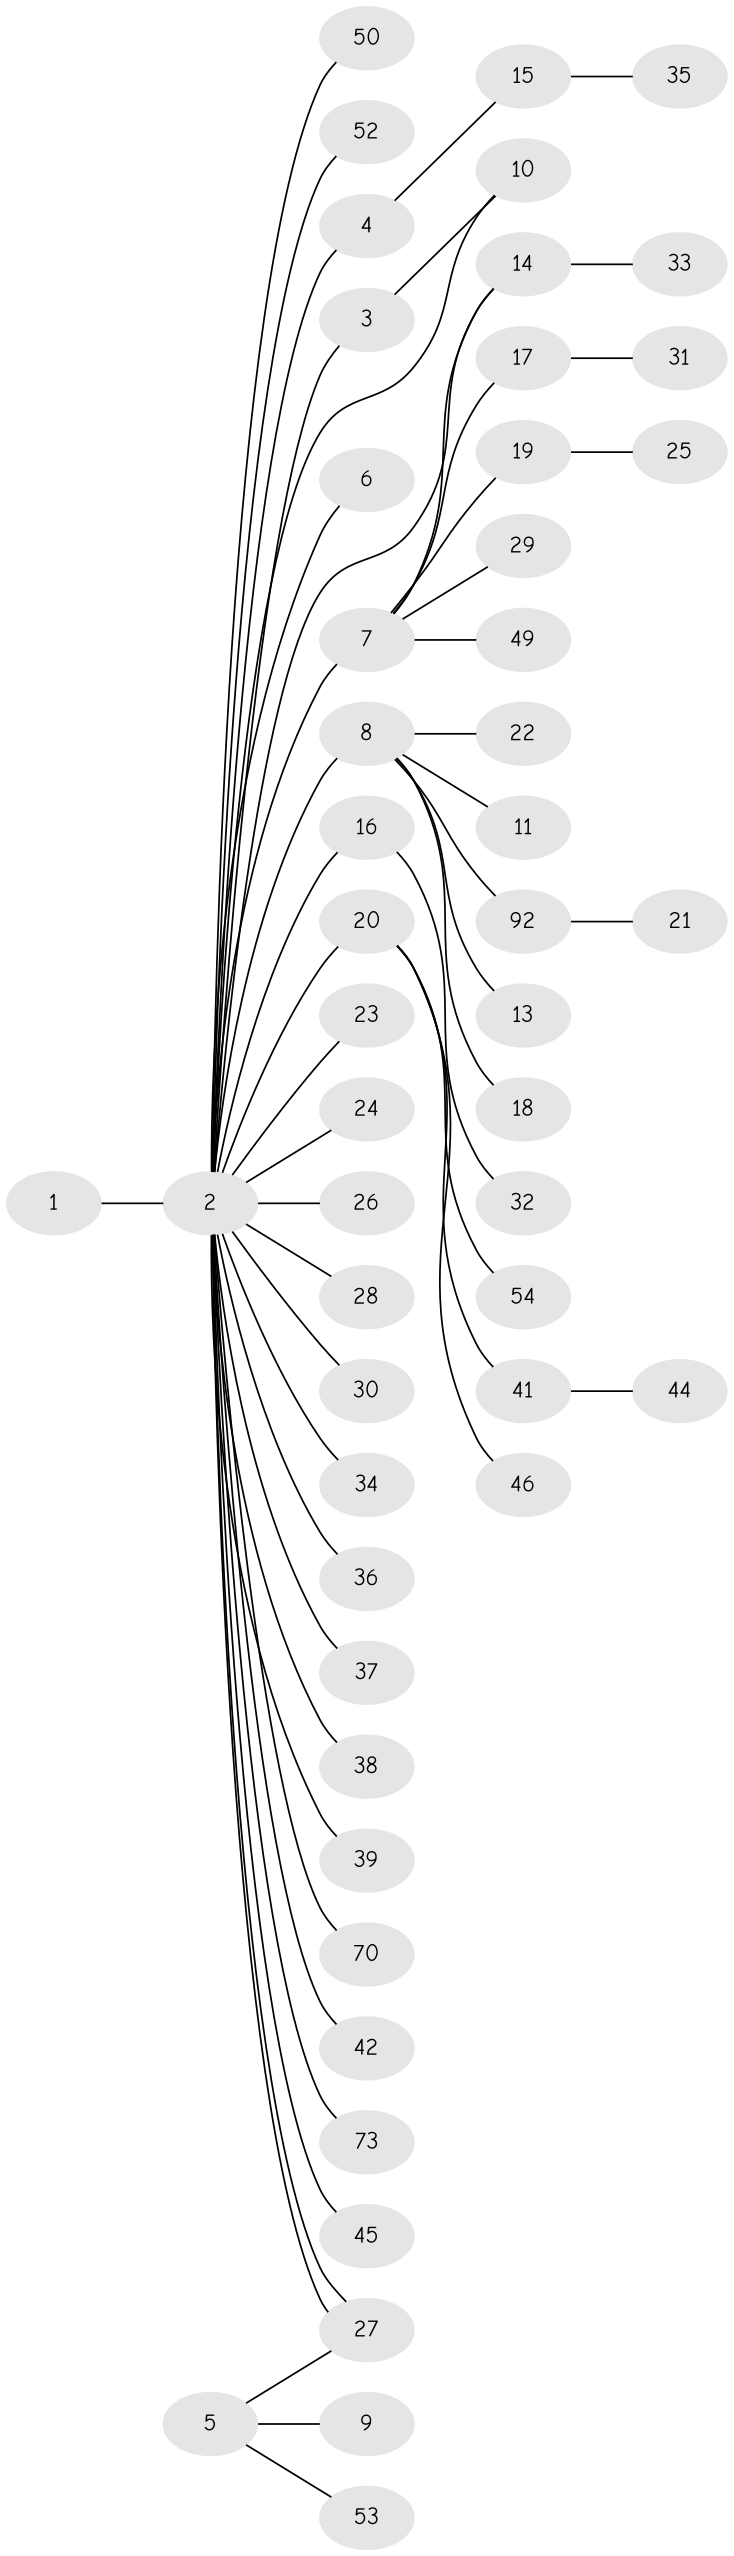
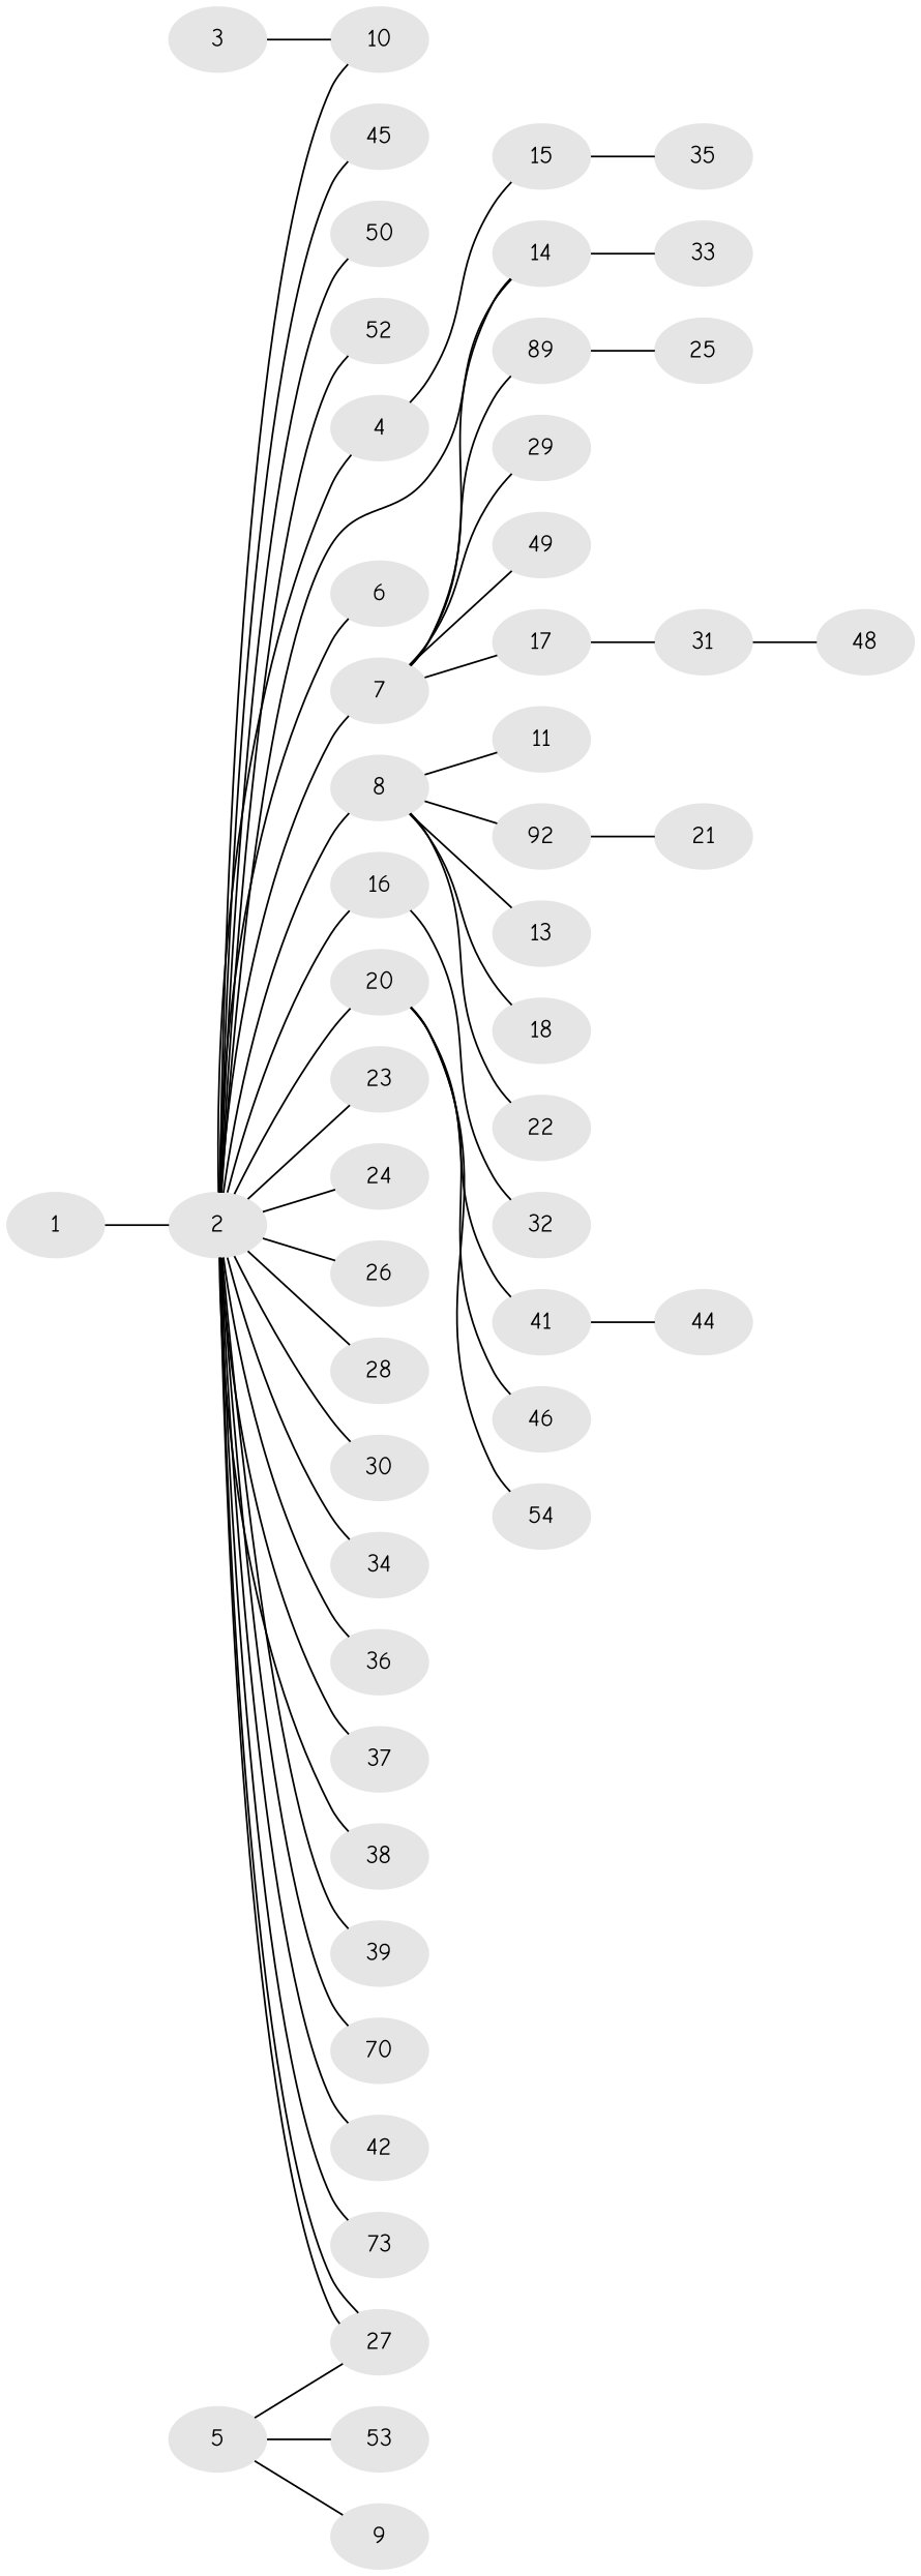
  graph {
    fontname="Comic Neue"
    rankdir=LR
    node [color=gray90 fontname="Comic Neue" style=filled]
    edge [fontname="Comic Neue"]
    1
    2
    3
    4
    6
    7
    8
    10
    16
    20
    23
    24
    26
    27
    28
    30
    34
    36
    37
    38
    39
    n22 [label=70]
    42
    n24 [label=73]
    45
    50
    52
    14
    15
    5
    9
    53
    17
-   19
+   19 [label=89]
    29
    49
    11
    n38 [label=92]
    13
    18
    22
    32
    41
    46
    n45 [label=54]
    35
    33
    31
    25
    21
+   48
    44
    1 -- 2
-   2 -- 3
    2 -- 4
    2 -- 6
    2 -- 7
    2 -- 8
    2 -- 10
    2 -- 16
    2 -- 20
    2 -- 23
    2 -- 24
    2 -- 26
    2 -- 27
    2 -- 27
    2 -- 28
    2 -- 30
    2 -- 34
    2 -- 36
    2 -- 37
    2 -- 38
    2 -- 39
    2 -- n22
    2 -- 42
    2 -- n24
    2 -- 45
    2 -- 50
    2 -- 52
    2 -- 14
    3 -- 10
    4 -- 15
    7 -- 14
    7 -- 17
    7 -- 19
    7 -- 29
    7 -- 49
    8 -- 11
    8 -- n38
    8 -- 13
    8 -- 18
    8 -- 22
    16 -- 32
    20 -- 41
    20 -- 46
    20 -- n45
    14 -- 33
    15 -- 35
    5 -- 27
    5 -- 9
    5 -- 53
    17 -- 31
    19 -- 25
    n38 -- 21
    41 -- 44
+   31 -- 48
  }
